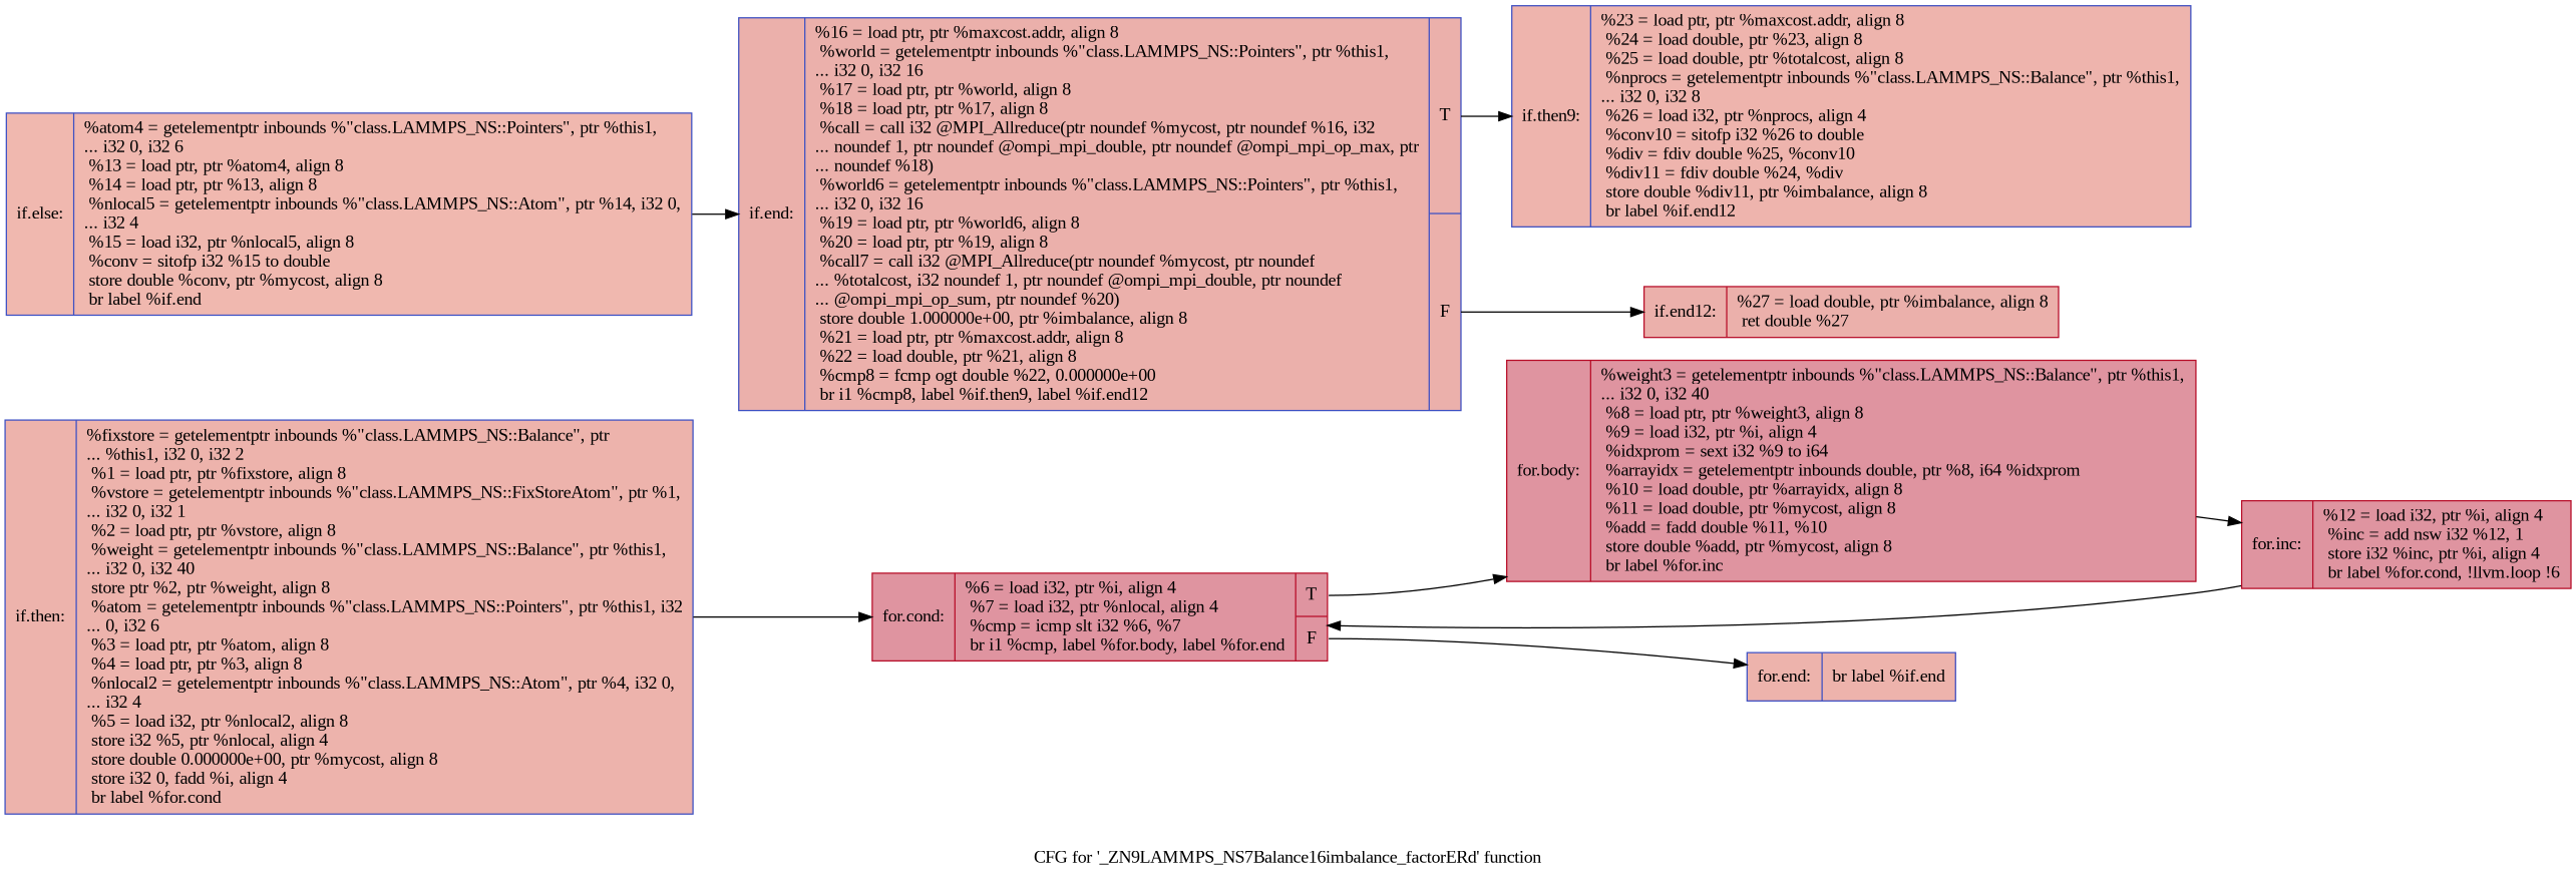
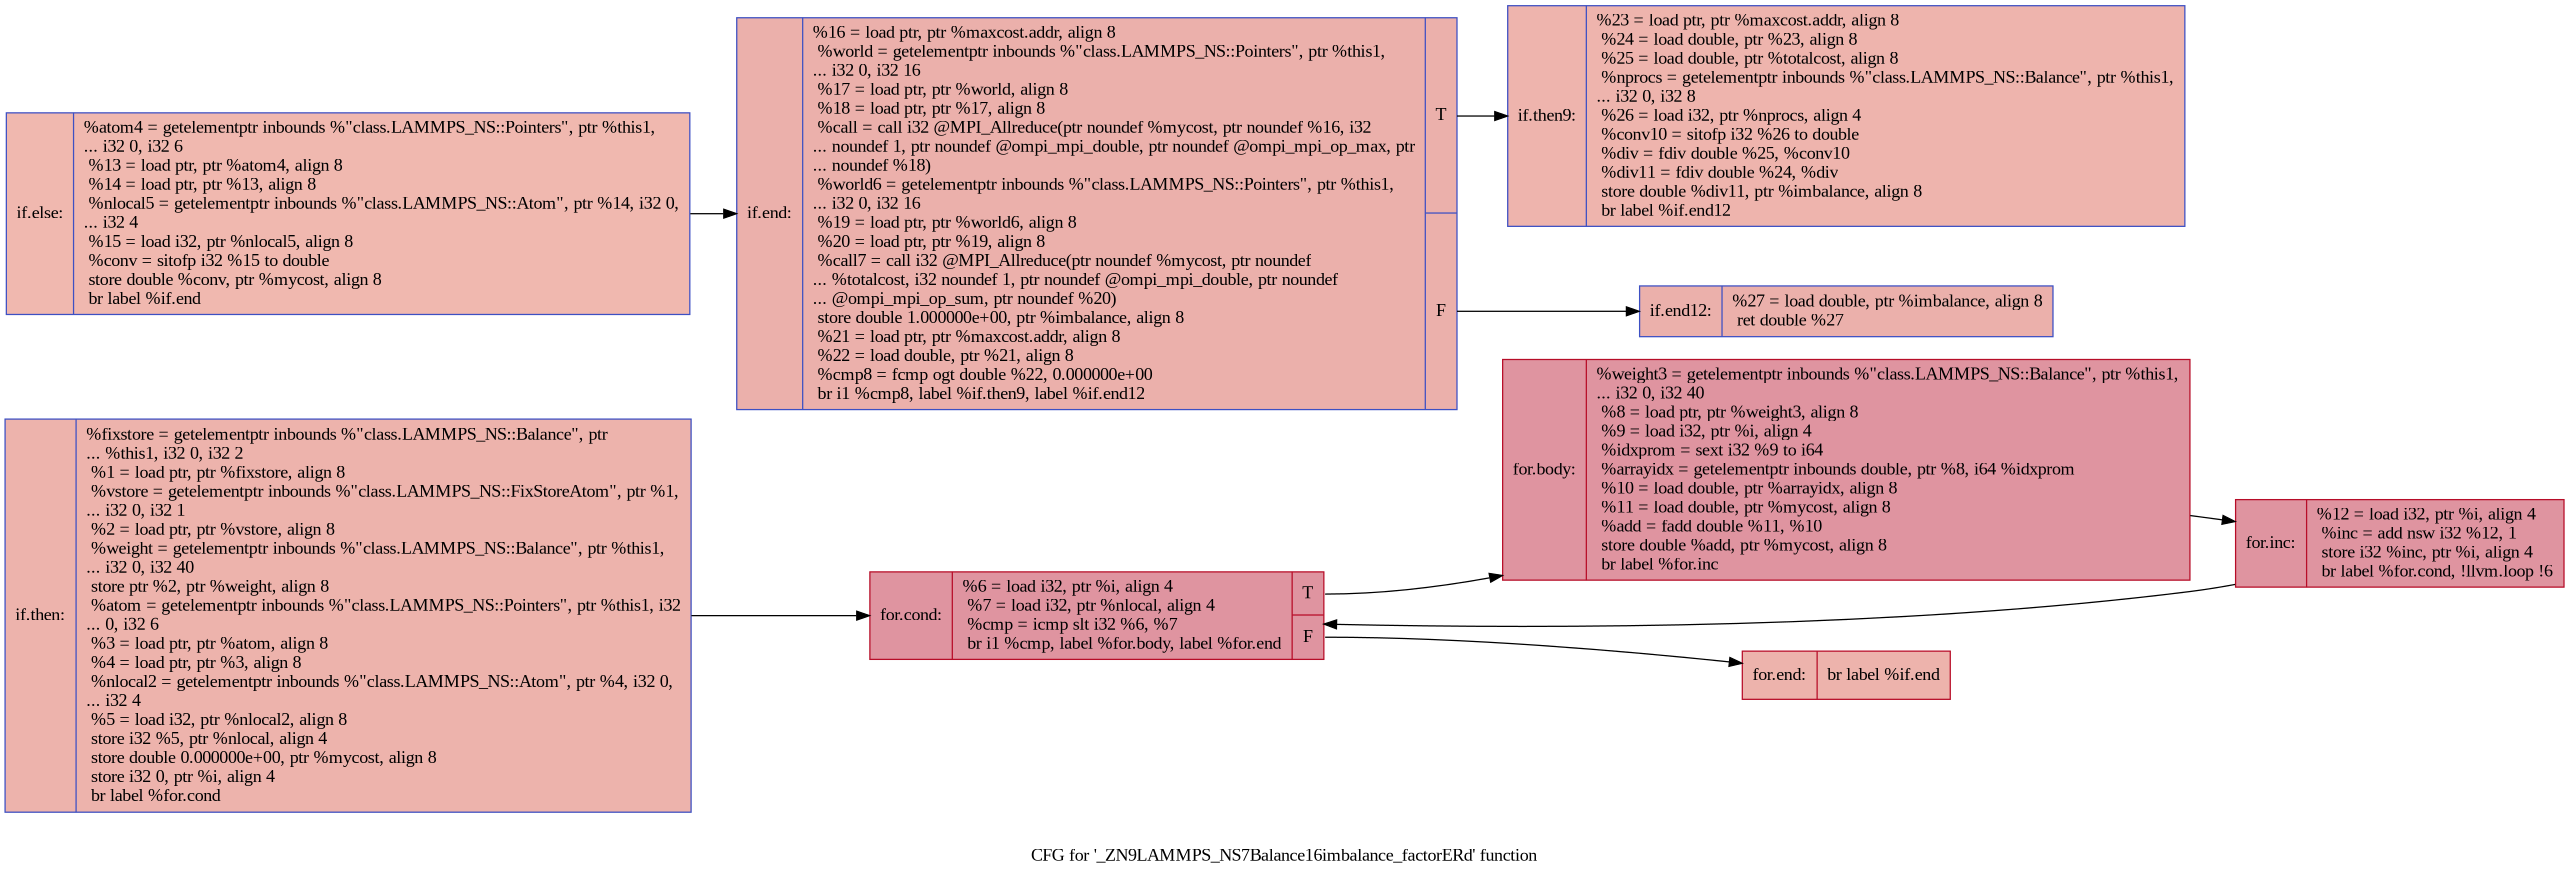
  digraph {
    fontname="Liberation Serif"
    label="CFG for '_ZN9LAMMPS_NS7Balance16imbalance_factorERd' function"
    rankdir=LR
    node [color="#3d50c3ff" fillcolor="#b70d2870" fontname="Liberation Serif" shape=record style=filled]
    edge [fontname="Liberation Serif"]
-   n1 [fillcolor="#d6524470" label="{if.then:\l|  %fixstore = getelementptr inbounds %\"class.LAMMPS_NS::Balance\", ptr\l... %this1, i32 0, i32 2\l  %1 = load ptr, ptr %fixstore, align 8\l  %vstore = getelementptr inbounds %\"class.LAMMPS_NS::FixStoreAtom\", ptr %1,\l... i32 0, i32 1\l  %2 = load ptr, ptr %vstore, align 8\l  %weight = getelementptr inbounds %\"class.LAMMPS_NS::Balance\", ptr %this1,\l... i32 0, i32 40\l  store ptr %2, ptr %weight, align 8\l  %atom = getelementptr inbounds %\"class.LAMMPS_NS::Pointers\", ptr %this1, i32\l... 0, i32 6\l  %3 = load ptr, ptr %atom, align 8\l  %4 = load ptr, ptr %3, align 8\l  %nlocal2 = getelementptr inbounds %\"class.LAMMPS_NS::Atom\", ptr %4, i32 0,\l... i32 4\l  %5 = load i32, ptr %nlocal2, align 8\l  store i32 %5, ptr %nlocal, align 4\l  store double 0.000000e+00, ptr %mycost, align 8\l  store i32 0, fadd %i, align 4\l  br label %for.cond\l}"]
+   n1 [fillcolor="#d6524470" label="{if.then:\l|  %fixstore = getelementptr inbounds %\"class.LAMMPS_NS::Balance\", ptr\l... %this1, i32 0, i32 2\l  %1 = load ptr, ptr %fixstore, align 8\l  %vstore = getelementptr inbounds %\"class.LAMMPS_NS::FixStoreAtom\", ptr %1,\l... i32 0, i32 1\l  %2 = load ptr, ptr %vstore, align 8\l  %weight = getelementptr inbounds %\"class.LAMMPS_NS::Balance\", ptr %this1,\l... i32 0, i32 40\l  store ptr %2, ptr %weight, align 8\l  %atom = getelementptr inbounds %\"class.LAMMPS_NS::Pointers\", ptr %this1, i32\l... 0, i32 6\l  %3 = load ptr, ptr %atom, align 8\l  %4 = load ptr, ptr %3, align 8\l  %nlocal2 = getelementptr inbounds %\"class.LAMMPS_NS::Atom\", ptr %4, i32 0,\l... i32 4\l  %5 = load i32, ptr %nlocal2, align 8\l  store i32 %5, ptr %nlocal, align 4\l  store double 0.000000e+00, ptr %mycost, align 8\l  store i32 0, ptr %i, align 4\l  br label %for.cond\l}"]
    n2 [color="#b70d28ff" label="{for.cond:\l|  %6 = load i32, ptr %i, align 4\l  %7 = load i32, ptr %nlocal, align 4\l  %cmp = icmp slt i32 %6, %7\l  br i1 %cmp, label %for.body, label %for.end\l|{<s0>T|<s1>F}}"]
    n3 [fillcolor="#dc5d4a70" label="{if.else:\l|  %atom4 = getelementptr inbounds %\"class.LAMMPS_NS::Pointers\", ptr %this1,\l... i32 0, i32 6\l  %13 = load ptr, ptr %atom4, align 8\l  %14 = load ptr, ptr %13, align 8\l  %nlocal5 = getelementptr inbounds %\"class.LAMMPS_NS::Atom\", ptr %14, i32 0,\l... i32 4\l  %15 = load i32, ptr %nlocal5, align 8\l  %conv = sitofp i32 %15 to double\l  store double %conv, ptr %mycost, align 8\l  br label %if.end\l}"]
    n4 [fillcolor="#d24b4070" label="{if.end:\l|  %16 = load ptr, ptr %maxcost.addr, align 8\l  %world = getelementptr inbounds %\"class.LAMMPS_NS::Pointers\", ptr %this1,\l... i32 0, i32 16\l  %17 = load ptr, ptr %world, align 8\l  %18 = load ptr, ptr %17, align 8\l  %call = call i32 @MPI_Allreduce(ptr noundef %mycost, ptr noundef %16, i32\l... noundef 1, ptr noundef @ompi_mpi_double, ptr noundef @ompi_mpi_op_max, ptr\l... noundef %18)\l  %world6 = getelementptr inbounds %\"class.LAMMPS_NS::Pointers\", ptr %this1,\l... i32 0, i32 16\l  %19 = load ptr, ptr %world6, align 8\l  %20 = load ptr, ptr %19, align 8\l  %call7 = call i32 @MPI_Allreduce(ptr noundef %mycost, ptr noundef\l... %totalcost, i32 noundef 1, ptr noundef @ompi_mpi_double, ptr noundef\l... @ompi_mpi_op_sum, ptr noundef %20)\l  store double 1.000000e+00, ptr %imbalance, align 8\l  %21 = load ptr, ptr %maxcost.addr, align 8\l  %22 = load double, ptr %21, align 8\l  %cmp8 = fcmp ogt double %22, 0.000000e+00\l  br i1 %cmp8, label %if.then9, label %if.end12\l|{<s0>T|<s1>F}}"]
    n5 [color="#b70d28ff" label="{for.body:\l|  %weight3 = getelementptr inbounds %\"class.LAMMPS_NS::Balance\", ptr %this1,\l... i32 0, i32 40\l  %8 = load ptr, ptr %weight3, align 8\l  %9 = load i32, ptr %i, align 4\l  %idxprom = sext i32 %9 to i64\l  %arrayidx = getelementptr inbounds double, ptr %8, i64 %idxprom\l  %10 = load double, ptr %arrayidx, align 8\l  %11 = load double, ptr %mycost, align 8\l  %add = fadd double %11, %10\l  store double %add, ptr %mycost, align 8\l  br label %for.inc\l}"]
-   n6 [fillcolor="#d6524470" label="{for.end:\l|  br label %if.end\l}"]
+   n6 [color="#b70d28ff" fillcolor="#d6524470" label="{for.end:\l|  br label %if.end\l}"]
    n7 [fillcolor="#d8564670" label="{if.then9:\l|  %23 = load ptr, ptr %maxcost.addr, align 8\l  %24 = load double, ptr %23, align 8\l  %25 = load double, ptr %totalcost, align 8\l  %nprocs = getelementptr inbounds %\"class.LAMMPS_NS::Balance\", ptr %this1,\l... i32 0, i32 8\l  %26 = load i32, ptr %nprocs, align 4\l  %conv10 = sitofp i32 %26 to double\l  %div = fdiv double %25, %conv10\l  %div11 = fdiv double %24, %div\l  store double %div11, ptr %imbalance, align 8\l  br label %if.end12\l}"]
-   n8 [color="#b70d28ff" fillcolor="#d24b4070" label="{if.end12:\l|  %27 = load double, ptr %imbalance, align 8\l  ret double %27\l}"]
+   n8 [fillcolor="#d24b4070" label="{if.end12:\l|  %27 = load double, ptr %imbalance, align 8\l  ret double %27\l}"]
    n9 [color="#b70d28ff" label="{for.inc:\l|  %12 = load i32, ptr %i, align 4\l  %inc = add nsw i32 %12, 1\l  store i32 %inc, ptr %i, align 4\l  br label %for.cond, !llvm.loop !6\l}"]
    n1 -> n2
    n2 -> n5 [tailport=s0]
    n2 -> n6 [tailport=s1]
    n3 -> n4
    n4 -> n7 [tailport=s0]
    n4 -> n8 [tailport=s1]
    n5 -> n9
    n9 -> n2
  }
